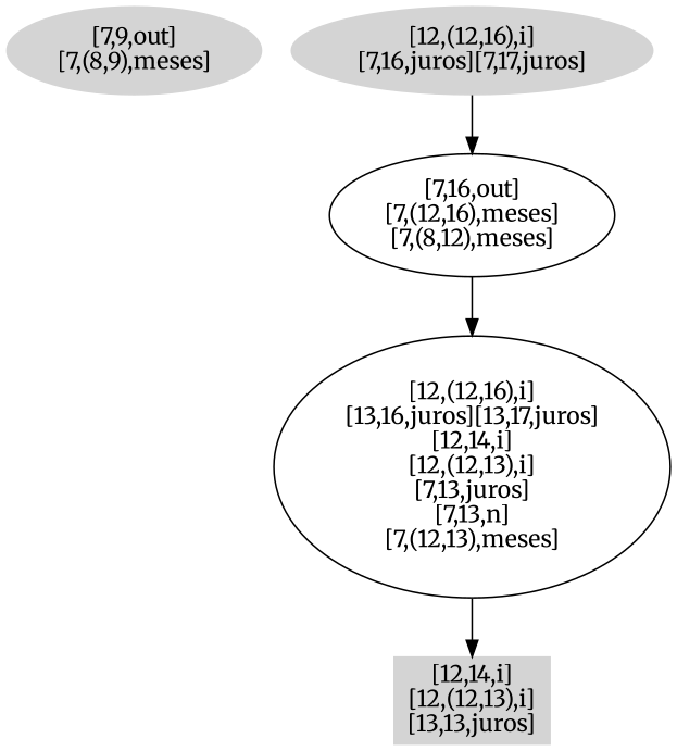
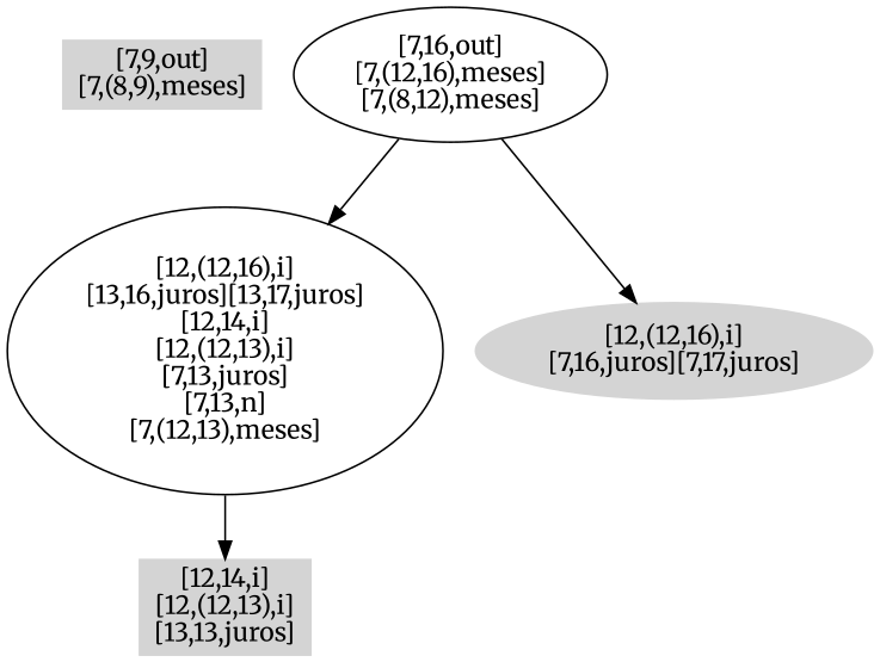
  digraph {
    fontname=Merriweather
    node [color=".0 .0 .83" fontname=Merriweather style=filled]
    edge [fontname=Merriweather]
-   n1 [label="[7,9,out]\n[7,(8,9),meses]" shape=ellipse]
+   n1 [label="[7,9,out]\n[7,(8,9),meses]" shape=box]
    n2 [label="[12,14,i]\n[12,(12,13),i]\n[13,13,juros]" shape=box]
    n3 [label="[12,(12,16),i]\n[13,16,juros][13,17,juros]\n[12,14,i]\n[12,(12,13),i]\n[7,13,juros]\n[7,13,n]\n[7,(12,13),meses]" color="" style=""]
    n4 [label="[12,(12,16),i]\n[7,16,juros][7,17,juros]" shape=ellipse]
    n5 [label="[7,16,out]\n[7,(12,16),meses]\n[7,(8,12),meses]" color="" style=""]
    n3 -> n2
    n5 -> n3
-   n4 -> n5
+   n5 -> n4
  }
